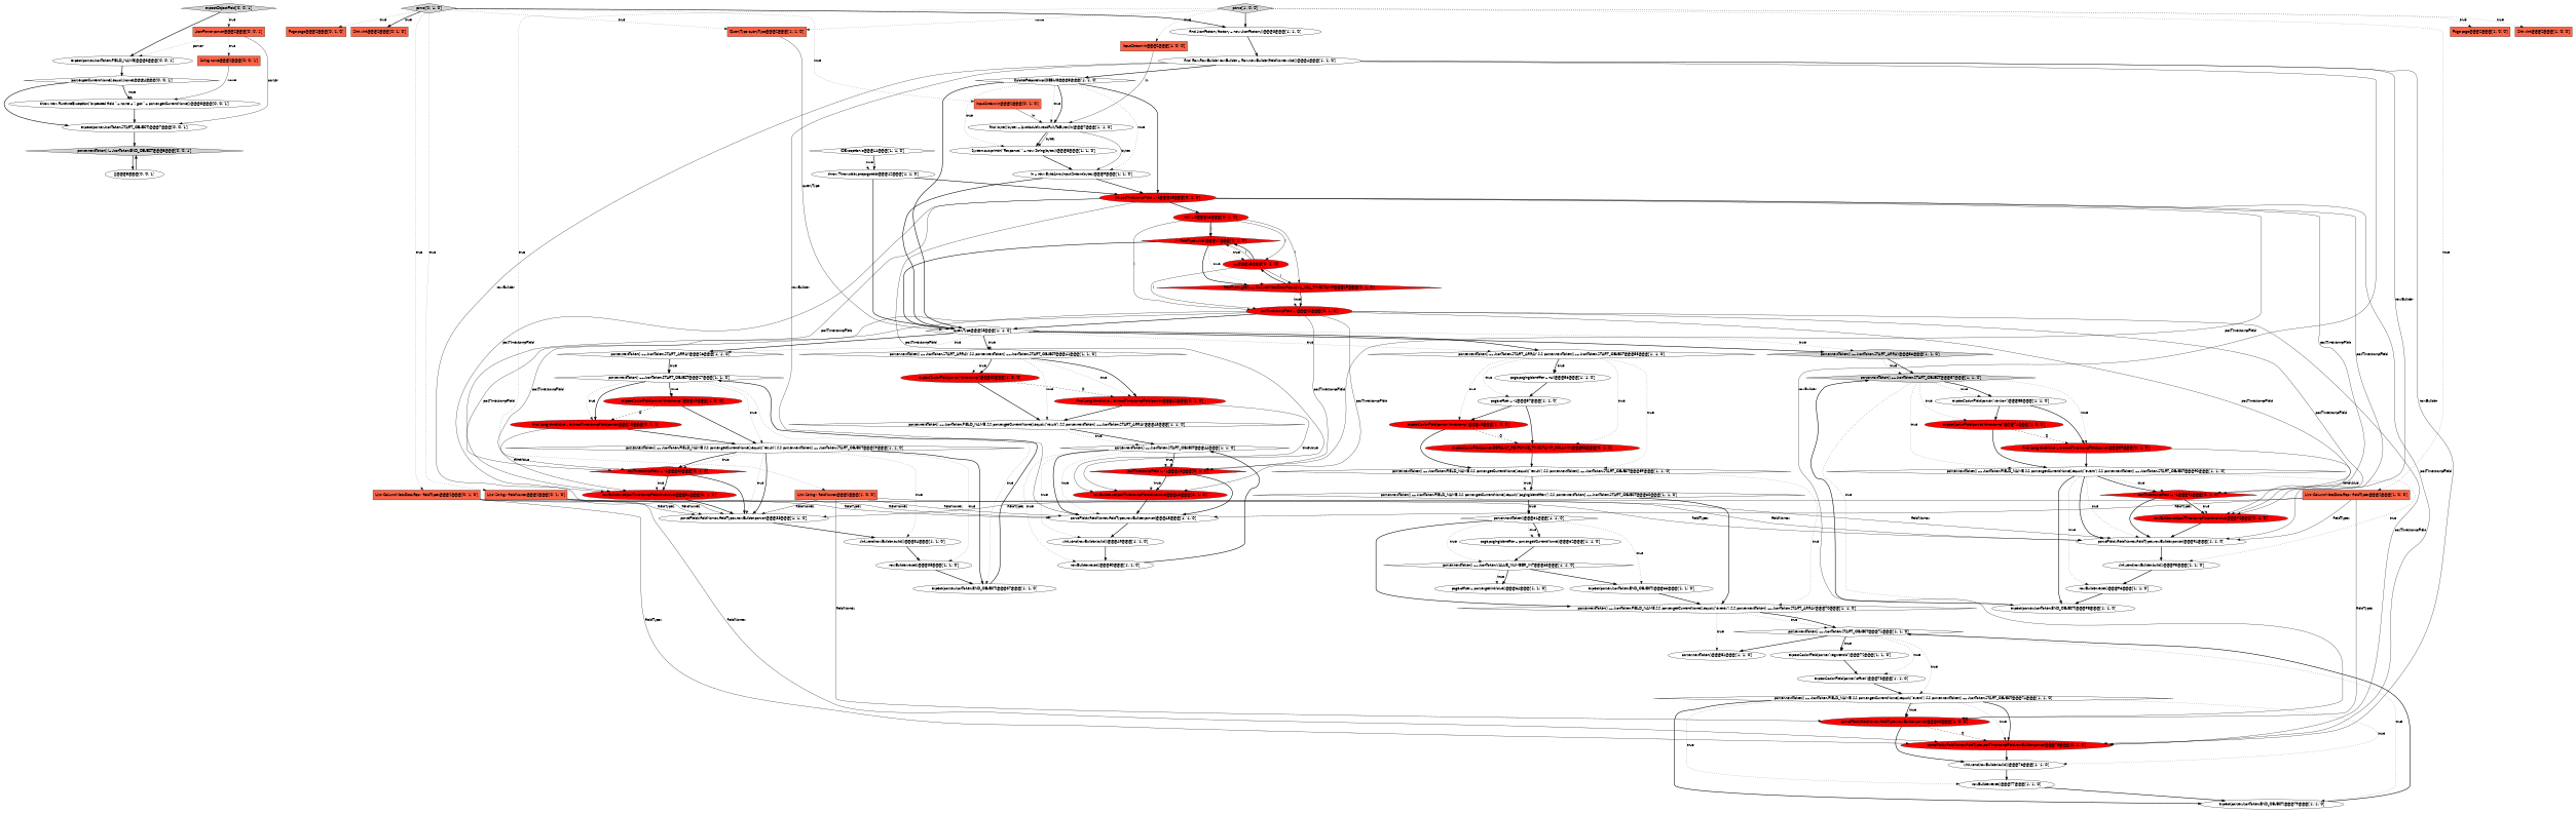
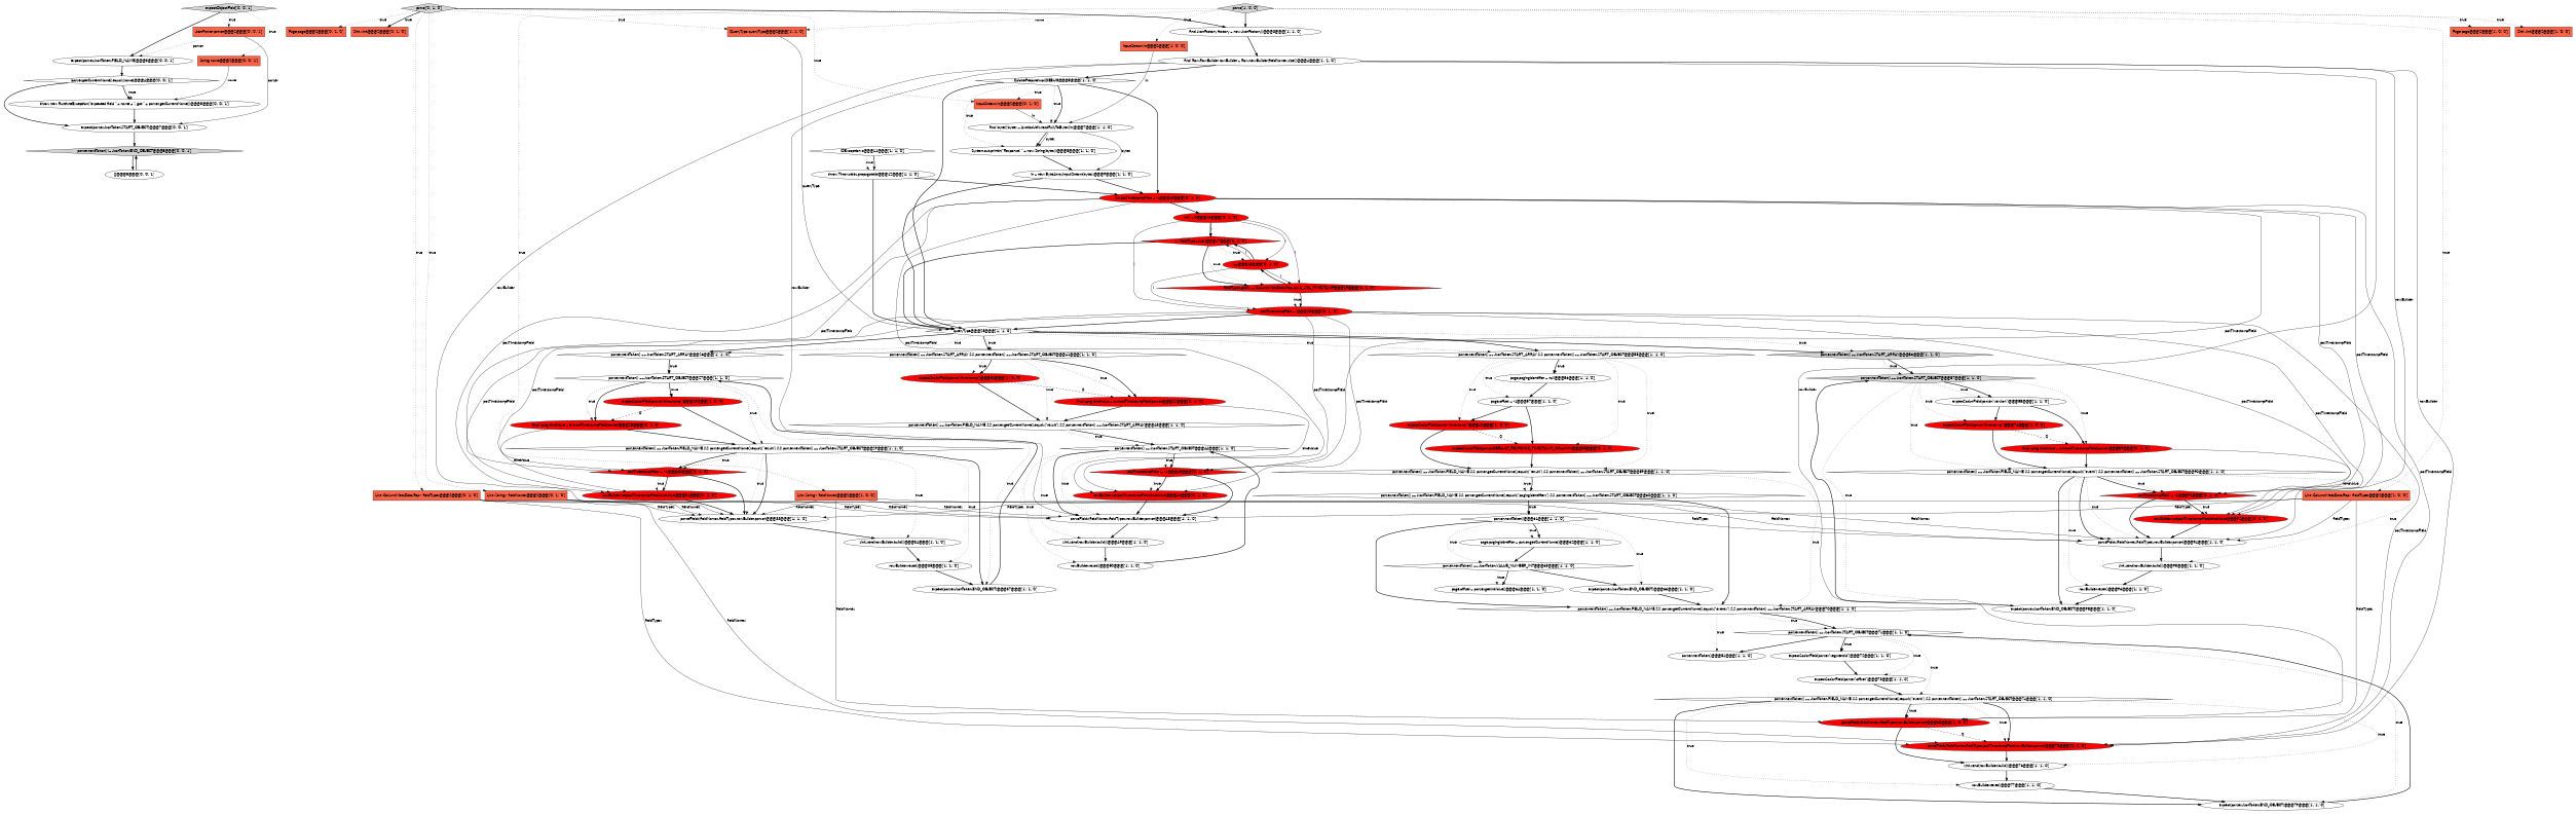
  digraph {
    fontname=Lato
    node [fillcolor=white fontname=Lato shape=ellipse style=filled]
    edge [fontname=Lato style=bold]
    n1 [label="expect(parser,JsonToken.FIELD_NAME)@@@3@@@['0', '0', '1']"]
    n2 [label="!parser.getCurrentName().equals(name)@@@4@@@['0', '0', '1']" shape=diamond]
    n3 [label="expect(parser,JsonToken.START_OBJECT)@@@7@@@['0', '0', '1']"]
    n4 [label="throw new RuntimeException(\"expected field \" + name + \", got \" + parser.getCurrentName())@@@5@@@['0', '0', '1']"]
    n5 [fillcolor=red label="i < fieldTypes.size()@@@17@@@['0', '1', '0']" shape=diamond]
    n6 [fillcolor=red label="i++@@@18@@@['0', '1', '0']"]
    n7 [fillcolor=red label="fieldTypes.get(i) == ColumnMetaData.Rep.JAVA_SQL_TIMESTAMP@@@19@@@['0', '1', '0']" shape=diamond]
    n8 [label="queryType@@@25@@@['1', '1', '0']" shape=diamond]
    n9 [fillcolor=red label="posTimestampField = i@@@20@@@['0', '1', '0']"]
    n10 [label="parser.nextToken() == JsonToken.START_ARRAY && parser.nextToken() == JsonToken.START_OBJECT@@@55@@@['1', '1', '0']" shape=diamond]
    n11 [label="parser.nextToken() == JsonToken.START_ARRAY && parser.nextToken() == JsonToken.START_OBJECT@@@41@@@['1', '1', '0']" shape=diamond]
    n12 [label="parser.nextToken() == JsonToken.START_ARRAY@@@26@@@['1', '1', '0']" shape=diamond]
    n13 [fillcolor=lightgray label="parser.nextToken() == JsonToken.START_ARRAY@@@86@@@['1', '1', '0']" shape=diamond]
    n14 [fillcolor=red label="posTimestampField != -1@@@45@@@['0', '1', '0']" shape=diamond]
    n15 [label="parseFields(fieldNames,fieldTypes,rowBuilder,parser)@@@48@@@['1', '1', '0']"]
    n16 [fillcolor=red label="rowBuilder.set(posTimestampField,timeValue)@@@46@@@['0', '1', '0']"]
    n17 [label="sink.send(rowBuilder.build())@@@49@@@['1', '1', '0']"]
    n18 [label="sink.send(rowBuilder.build())@@@95@@@['1', '1', '0']"]
    n19 [label="rowBuilder.reset()@@@96@@@['1', '1', '0']"]
    n20 [label="expect(parser,JsonToken.END_OBJECT)@@@98@@@['1', '1', '0']"]
    n21 [fillcolor=tomato label="List<String> fieldNames@@@2@@@['1', '0', '0']" shape=box]
    n22 [fillcolor=red label="parseFields(fieldNames,fieldTypes,rowBuilder,parser)@@@60@@@['1', '0', '0']"]
    n23 [label="parseFields(fieldNames,fieldTypes,rowBuilder,parser)@@@94@@@['1', '1', '0']"]
    n24 [label="parseFields(fieldNames,fieldTypes,rowBuilder,parser)@@@33@@@['1', '1', '0']"]
    n25 [fillcolor=red label="parseFields(fieldNames,fieldTypes,posTimestampField,rowBuilder,parser)@@@75@@@['0', '1', '0']"]
    n26 [label="sink.send(rowBuilder.build())@@@76@@@['1', '1', '0']"]
    n27 [label="sink.send(rowBuilder.build())@@@34@@@['1', '1', '0']"]
    n28 [label="rowBuilder.reset()@@@50@@@['1', '1', '0']"]
    n29 [label="parser.nextToken() == JsonToken.START_OBJECT@@@44@@@['1', '1', '0']" shape=diamond]
    n30 [fillcolor=red label="rowBuilder.set(posTimestampField,timeValue)@@@92@@@['0', '1', '0']"]
    n31 [fillcolor=red label="posTimestampField != -1@@@91@@@['0', '1', '0']" shape=diamond]
    n32 [fillcolor=red label="rowBuilder.set(posTimestampField,timeValue)@@@31@@@['0', '1', '0']"]
    n33 [fillcolor=red label="posTimestampField != -1@@@30@@@['0', '1', '0']" shape=diamond]
    n34 [label="page.offset = -1@@@57@@@['1', '1', '0']"]
    n35 [fillcolor=red label="expectScalarField(parser,\"timestamp\")@@@43@@@['1', '0', '0']"]
    n36 [fillcolor=red label="expectScalarField(parser,DEFAULT_RESPONSE_TIMESTAMP_COLUMN)@@@58@@@['0', '1', '0']"]
    n37 [label="parser.nextToken() == JsonToken.FIELD_NAME && parser.getCurrentName().equals(\"result\") && parser.nextToken() == JsonToken.START_OBJECT@@@59@@@['1', '1', '0']" shape=diamond]
    n38 [label="expectScalarField(parser,\"segmentId\")@@@72@@@['1', '1', '0']"]
    n39 [label="expectScalarField(parser,\"offset\")@@@73@@@['1', '1', '0']"]
    n40 [label="parser.nextToken() == JsonToken.FIELD_NAME && parser.getCurrentName().equals(\"event\") && parser.nextToken() == JsonToken.START_OBJECT@@@74@@@['1', '1', '0']" shape=diamond]
    n41 [label="page.pagingIdentifier = parser.getCurrentName()@@@62@@@['1', '1', '0']"]
    n42 [label="parser.nextToken() == JsonToken.VALUE_NUMBER_INT@@@63@@@['1', '1', '0']" shape=diamond]
    n43 [label="expect(parser,JsonToken.END_OBJECT)@@@66@@@['1', '1', '0']"]
    n44 [label="page.offset = parser.getIntValue()@@@64@@@['1', '1', '0']"]
    n45 [label="page.pagingIdentifier = null@@@56@@@['1', '1', '0']"]
    n46 [label="parser.nextToken() == JsonToken.FIELD_NAME && parser.getCurrentName().equals(\"pagingIdentifiers\") && parser.nextToken() == JsonToken.START_OBJECT@@@60@@@['1', '1', '0']" shape=diamond]
    n47 [label="parser.nextToken() == JsonToken.FIELD_NAME && parser.getCurrentName().equals(\"events\") && parser.nextToken() == JsonToken.START_ARRAY@@@70@@@['1', '1', '0']" shape=diamond]
    n48 [fillcolor=red label="expectScalarField(parser,\"timestamp\")@@@74@@@['1', '0', '0']"]
    n49 [fillcolor=red label="final Long timeValue = extractTimestampField(parser)@@@89@@@['0', '1', '0']"]
    n50 [label="parser.nextToken() == JsonToken.FIELD_NAME && parser.getCurrentName().equals(\"event\") && parser.nextToken() == JsonToken.START_OBJECT@@@90@@@['1', '1', '0']" shape=diamond]
    n51 [fillcolor=tomato label="JsonParser parser@@@2@@@['0', '0', '1']" shape=box]
    n52 [fillcolor=lightgray label="parser.nextToken() != JsonToken.END_OBJECT@@@8@@@['0', '0', '1']" shape=diamond]
    n53 [fillcolor=tomato label="List<ColumnMetaData.Rep> fieldTypes@@@2@@@['1', '0', '0']" shape=box]
    n54 [label="parser.nextToken()@@@61@@@['1', '1', '0']" shape=diamond]
    n55 [label="parser.nextToken()@@@81@@@['1', '1', '0']"]
    n56 [label="parser.nextToken() == JsonToken.START_OBJECT@@@71@@@['1', '1', '0']" shape=diamond]
    n57 [label="rowBuilder.reset()@@@35@@@['1', '1', '0']"]
    n58 [label="expect(parser,JsonToken.END_OBJECT)@@@37@@@['1', '1', '0']"]
    n59 [label="parser.nextToken() == JsonToken.START_OBJECT@@@27@@@['1', '1', '0']" shape=diamond]
    n60 [fillcolor=red label="expectScalarField(parser,\"timestamp\")@@@30@@@['1', '0', '0']"]
    n61 [label="parser.nextToken() == JsonToken.FIELD_NAME && parser.getCurrentName().equals(\"result\") && parser.nextToken() == JsonToken.START_ARRAY@@@43@@@['1', '1', '0']" shape=diamond]
    n62 [fillcolor=red label="final Long timeValue = extractTimestampField(parser)@@@42@@@['0', '1', '0']"]
    n63 [fillcolor=lightgray label="parser.nextToken() == JsonToken.START_OBJECT@@@87@@@['1', '1', '0']" shape=diamond]
    n64 [fillcolor=tomato label="InputStream in@@@2@@@['0', '1', '0']" shape=box]
    n65 [label="final byte(( bytes = AvaticaUtils.readFullyToBytes(in)@@@7@@@['1', '1', '0']"]
    n66 [label="System.out.println(\"Response: \" + new String(bytes))@@@8@@@['1', '1', '0']"]
    n67 [label="in = new ByteArrayInputStream(bytes)@@@9@@@['1', '1', '0']"]
    n68 [label="{}@@@8@@@['0', '0', '1']"]
    n69 [label="final Row.RowBuilder rowBuilder = Row.newBuilder(fieldNames.size())@@@4@@@['1', '1', '0']"]
    n70 [label="CalcitePrepareImpl.DEBUG@@@5@@@['1', '1', '0']" shape=diamond]
    n71 [fillcolor=red label="int posTimestampField = -1@@@15@@@['0', '1', '0']"]
    n72 [label="expect(parser,JsonToken.END_OBJECT)@@@79@@@['1', '1', '0']"]
    n73 [label="rowBuilder.reset()@@@77@@@['1', '1', '0']"]
    n74 [fillcolor=lightgray label="parse['0', '1', '0']" shape=diamond]
    n75 [fillcolor=tomato label="QueryType queryType@@@2@@@['1', '1', '0']" shape=box]
    n76 [fillcolor=tomato label="List<ColumnMetaData.Rep> fieldTypes@@@2@@@['0', '1', '0']" shape=box]
    n77 [fillcolor=tomato label="Page page@@@2@@@['0', '1', '0']" shape=box]
    n78 [label="final JsonFactory factory = new JsonFactory()@@@3@@@['1', '1', '0']"]
    n79 [fillcolor=tomato label="List<String> fieldNames@@@2@@@['0', '1', '0']" shape=box]
    n80 [fillcolor=tomato label="Sink sink@@@2@@@['0', '1', '0']" shape=box]
    n81 [label="expectScalarField(parser,\"version\")@@@88@@@['1', '1', '0']"]
    n82 [fillcolor=tomato label="String name@@@2@@@['0', '0', '1']" shape=box]
    n83 [label="IOException e@@@11@@@['1', '1', '0']" shape=diamond]
    n84 [label="throw Throwables.propagate(e)@@@12@@@['1', '1', '0']"]
    n85 [fillcolor=red label="expectScalarField(parser,\"timestamp\")@@@19@@@['1', '0', '0']"]
    n86 [label="parser.nextToken() == JsonToken.FIELD_NAME && parser.getCurrentName().equals(\"result\") && parser.nextToken() == JsonToken.START_OBJECT@@@29@@@['1', '1', '0']" shape=diamond]
    n87 [fillcolor=red label="final Long timeValue = extractTimestampField(parser)@@@28@@@['0', '1', '0']"]
    n88 [fillcolor=lightgray label="expectObjectField['0', '0', '1']" shape=diamond]
    n89 [fillcolor=red label="int i = 0@@@16@@@['0', '1', '0']"]
    n90 [fillcolor=tomato label="InputStream in@@@2@@@['1', '0', '0']" shape=box]
    n91 [fillcolor=tomato label="Page page@@@2@@@['1', '0', '0']" shape=box]
    n92 [fillcolor=tomato label="Sink sink@@@2@@@['1', '0', '0']" shape=box]
    n93 [fillcolor=lightgray label="parse['1', '0', '0']" shape=diamond]
    n1 -> n2
    n2 -> n3
    n2 -> n4 [label=true style=dotted]
    n2 -> n4
    n3 -> n52
    n4 -> n3
    n5 -> n6 [label=true style=dotted]
    n5 -> n7
    n5 -> n7 [label=true style=dotted]
    n5 -> n8
    n6 -> n5 [label=i style=solid]
    n6 -> n5
    n6 -> n7 [label=i style=solid]
    n6 -> n9 [label=i style=solid]
    n7 -> n6
    n7 -> n9 [label=true style=dotted]
    n7 -> n9
    n8 -> n10
    n8 -> n10 [label=true style=dotted]
    n8 -> n11
    n8 -> n11 [label=true style=dotted]
    n8 -> n12 [label=true style=dotted]
    n8 -> n12
    n8 -> n13 [label=true style=dotted]
    n8 -> n13
    n9 -> n8
    n9 -> n14 [label=posTimestampField style=solid]
    n9 -> n16 [label=posTimestampField style=solid]
    n9 -> n25 [label=posTimestampField style=solid]
    n9 -> n30 [label=posTimestampField style=solid]
    n9 -> n31 [label=posTimestampField style=solid]
    n9 -> n32 [label=posTimestampField style=solid]
    n9 -> n33 [label=posTimestampField style=solid]
    n10 -> n34 [label=true style=dotted]
    n10 -> n35 [label=true style=dotted]
    n10 -> n36 [label=true style=dotted]
    n10 -> n37 [label=true style=dotted]
    n10 -> n45
    n10 -> n45 [label=true style=dotted]
    n11 -> n60 [label=true style=dotted]
    n11 -> n60
    n11 -> n61 [label=true style=dotted]
    n11 -> n62 [label=true style=dotted]
    n11 -> n62
    n12 -> n59
    n12 -> n59 [label=true style=dotted]
    n13 -> n63
    n13 -> n63 [label=true style=dotted]
    n14 -> n15
    n14 -> n16 [label=true style=dotted]
    n14 -> n16
    n15 -> n17
    n16 -> n15
    n17 -> n28
    n18 -> n19
    n19 -> n20
    n20 -> n63
    n21 -> n15 [label=fieldNames style=solid]
    n21 -> n22 [label=fieldNames style=solid]
    n21 -> n23 [label=fieldNames style=solid]
    n21 -> n24 [label=fieldNames style=solid]
    n22 -> n25 [label=0 style=dashed]
    n22 -> n26
    n23 -> n18
    n24 -> n27
    n25 -> n26
    n26 -> n73
    n27 -> n57
    n28 -> n29
    n29 -> n14 [label=true style=dotted]
    n29 -> n14
    n29 -> n15
    n29 -> n15 [label=true style=dotted]
    n29 -> n17 [label=true style=dotted]
    n29 -> n28 [label=true style=dotted]
    n30 -> n23
    n31 -> n23
    n31 -> n30
    n31 -> n30 [label=true style=dotted]
    n32 -> n24
    n33 -> n24
    n33 -> n32
    n33 -> n32 [label=true style=dotted]
    n34 -> n35
    n34 -> n36
    n35 -> n36 [label=0 style=dashed]
    n35 -> n37
    n36 -> n37
    n37 -> n46
    n37 -> n46 [label=true style=dotted]
    n37 -> n47 [label=true style=dotted]
    n38 -> n39
    n39 -> n40
    n40 -> n22 [label=true style=dotted]
    n40 -> n22
    n40 -> n25
    n40 -> n25 [label=true style=dotted]
    n40 -> n26 [label=true style=dotted]
    n40 -> n72
    n40 -> n73 [label=true style=dotted]
    n41 -> n42
    n42 -> n43
    n42 -> n44
    n42 -> n44 [label=true style=dotted]
    n43 -> n47
    n45 -> n34
    n46 -> n47
    n46 -> n54
    n46 -> n54 [label=true style=dotted]
    n47 -> n55 [label=true style=dotted]
    n47 -> n56 [label=true style=dotted]
    n47 -> n56
    n48 -> n49 [label=0 style=dashed]
    n48 -> n50
    n49 -> n30 [label=timeValue style=solid]
    n49 -> n50
    n50 -> n18 [label=true style=dotted]
    n50 -> n19 [label=true style=dotted]
    n50 -> n20
    n50 -> n23
    n50 -> n23 [label=true style=dotted]
    n50 -> n31 [label=true style=dotted]
    n50 -> n31
    n51 -> n1 [label=parser style=dotted]
    n51 -> n3 [label=parser style=solid]
    n52 -> n68
    n53 -> n15 [label=fieldTypes style=solid]
    n53 -> n22 [label=fieldTypes style=solid]
    n53 -> n23 [label=fieldTypes style=solid]
    n53 -> n24 [label=fieldTypes style=solid]
    n54 -> n41 [label=true style=dotted]
    n54 -> n41
    n54 -> n42 [label=true style=dotted]
    n54 -> n43 [label=true style=dotted]
    n54 -> n47
    n56 -> n38 [label=true style=dotted]
    n56 -> n38
    n56 -> n39 [label=true style=dotted]
    n56 -> n40 [label=true style=dotted]
    n56 -> n55
    n56 -> n72 [label=true style=dotted]
    n57 -> n58
    n58 -> n59
    n59 -> n58 [label=true style=dotted]
    n59 -> n85 [label=true style=dotted]
    n59 -> n85
    n59 -> n86 [label=true style=dotted]
    n59 -> n87
    n59 -> n87 [label=true style=dotted]
    n60 -> n61
    n60 -> n62 [label=0 style=dashed]
    n61 -> n29
    n61 -> n29 [label=true style=dotted]
    n62 -> n16 [label=timeValue style=solid]
    n62 -> n61
    n63 -> n20 [label=true style=dotted]
    n63 -> n48 [label=true style=dotted]
    n63 -> n49 [label=true style=dotted]
    n63 -> n50 [label=true style=dotted]
    n63 -> n81
    n63 -> n81 [label=true style=dotted]
    n64 -> n65 [label=in style=solid]
    n65 -> n66
    n65 -> n66 [label=bytes style=solid]
    n65 -> n67 [label=bytes style=solid]
    n66 -> n67
    n67 -> n8
    n67 -> n71
    n68 -> n52
    n69 -> n15 [label=rowBuilder style=solid]
    n69 -> n22 [label=rowBuilder style=solid]
    n69 -> n23 [label=rowBuilder style=solid]
    n69 -> n24 [label=rowBuilder style=solid]
    n69 -> n25 [label=rowBuilder style=solid]
    n69 -> n70
    n70 -> n8
    n70 -> n65 [label=true style=dotted]
    n70 -> n65
    n70 -> n66 [label=true style=dotted]
-   n70 -> n67 [label=true style=dotted]
+   n70 -> n64 [label=true style=dotted]
    n70 -> n71
    n71 -> n14 [label=posTimestampField style=solid]
    n71 -> n16 [label=posTimestampField style=solid]
    n71 -> n25 [label=posTimestampField style=solid]
    n71 -> n30 [label=posTimestampField style=solid]
    n71 -> n31 [label=posTimestampField style=solid]
    n71 -> n32 [label=posTimestampField style=solid]
    n71 -> n33 [label=posTimestampField style=solid]
    n71 -> n89
    n72 -> n56
    n73 -> n72
    n74 -> n64 [label=true style=dotted]
    n74 -> n75 [label=true style=dotted]
    n74 -> n76 [label=true style=dotted]
    n74 -> n77 [label=true style=dotted]
    n74 -> n78
    n74 -> n79 [label=true style=dotted]
    n74 -> n80 [label=true]
    n75 -> n8 [label=queryType style=solid]
    n76 -> n15 [label=fieldTypes style=solid]
    n76 -> n23 [label=fieldTypes style=solid]
    n76 -> n24 [label=fieldTypes style=solid]
    n76 -> n25 [label=fieldTypes style=solid]
    n78 -> n69
    n79 -> n15 [label=fieldNames style=solid]
    n79 -> n23 [label=fieldNames style=solid]
    n79 -> n24 [label=fieldNames style=solid]
    n79 -> n25 [label=fieldNames style=solid]
    n81 -> n48
    n81 -> n49
    n82 -> n4 [label=name style=solid]
    n83 -> n84
    n83 -> n84 [label=true style=dotted]
    n84 -> n8
    n84 -> n71
    n85 -> n86
    n85 -> n87 [label=0 style=dashed]
    n86 -> n24
    n86 -> n24 [label=true style=dotted]
    n86 -> n27 [label=true style=dotted]
    n86 -> n33 [label=true style=dotted]
    n86 -> n33
    n86 -> n57 [label=true style=dotted]
    n86 -> n58
    n87 -> n32 [label=timeValue style=solid]
    n87 -> n86
    n88 -> n1
    n88 -> n51 [label=true style=dotted]
-   n51 -> n82 [label=true style=dotted]
+   n88 -> n82 [label=true style=dotted]
    n89 -> n5 [label=i style=solid]
    n89 -> n5
    n89 -> n6 [label=i style=solid]
    n89 -> n7 [label=i style=solid]
    n89 -> n9 [label=i style=solid]
    n90 -> n65 [label=in style=solid]
    n93 -> n21 [label=true style=dotted]
    n93 -> n53 [label=true style=dotted]
    n93 -> n75 [label=name style=dotted]
    n93 -> n78
    n93 -> n90 [label=true style=dotted]
    n93 -> n91 [label=true style=dotted]
    n93 -> n92 [label=true style=dotted]
  }
